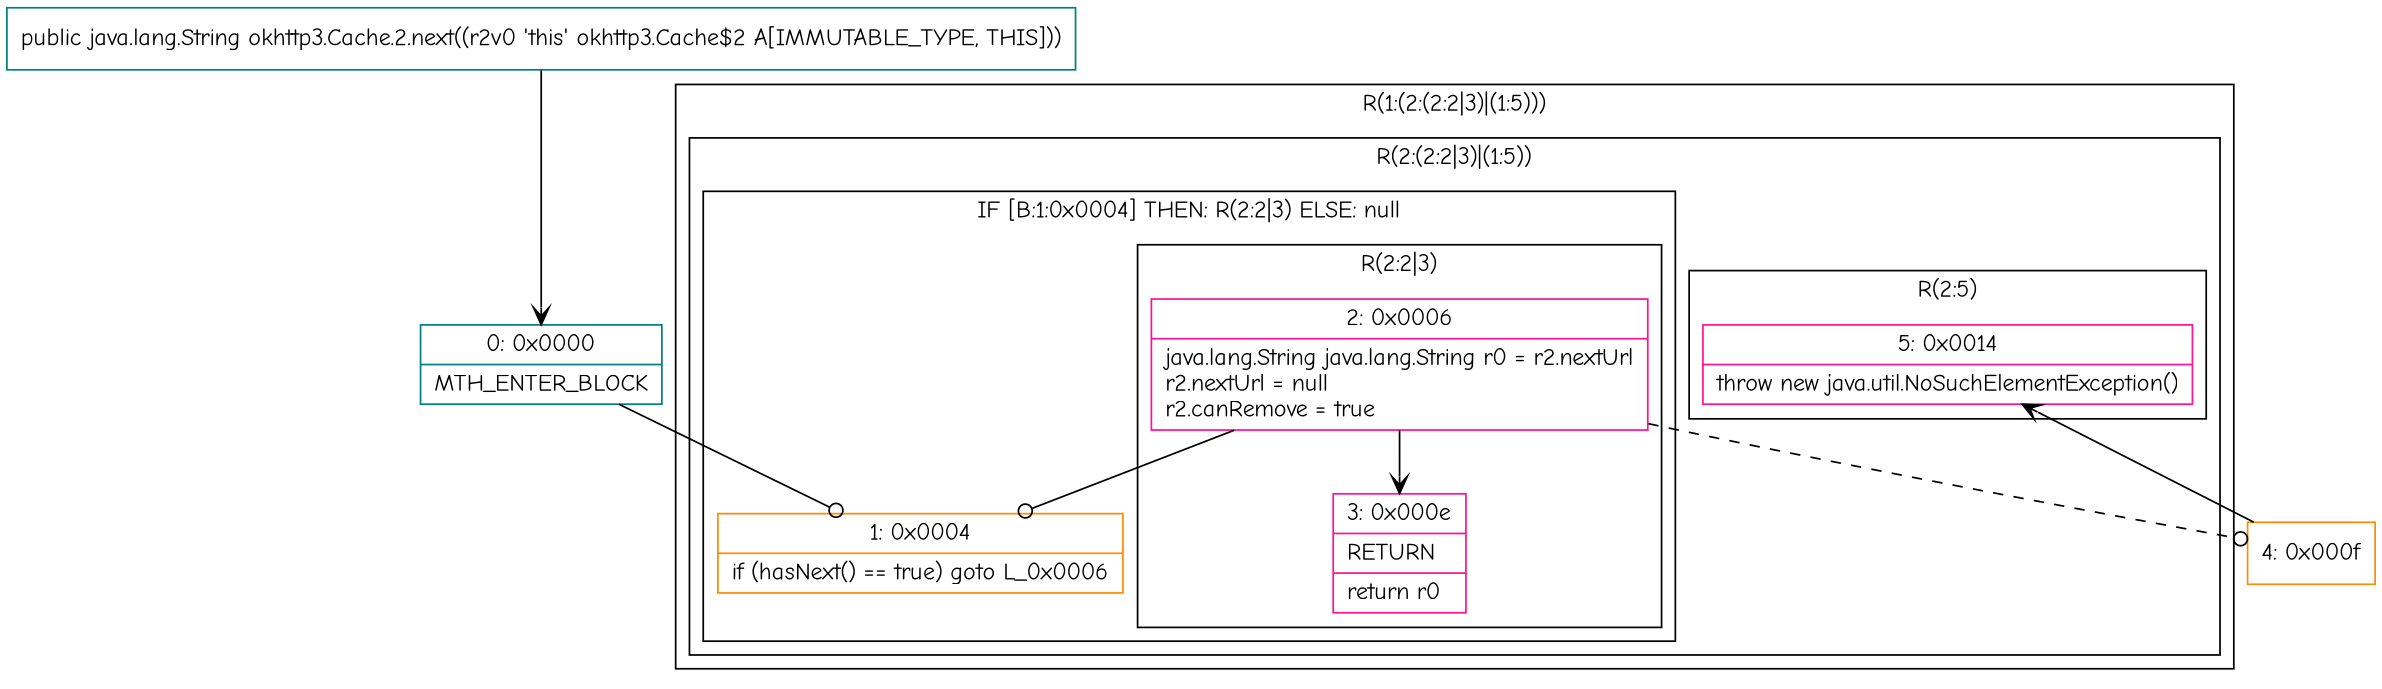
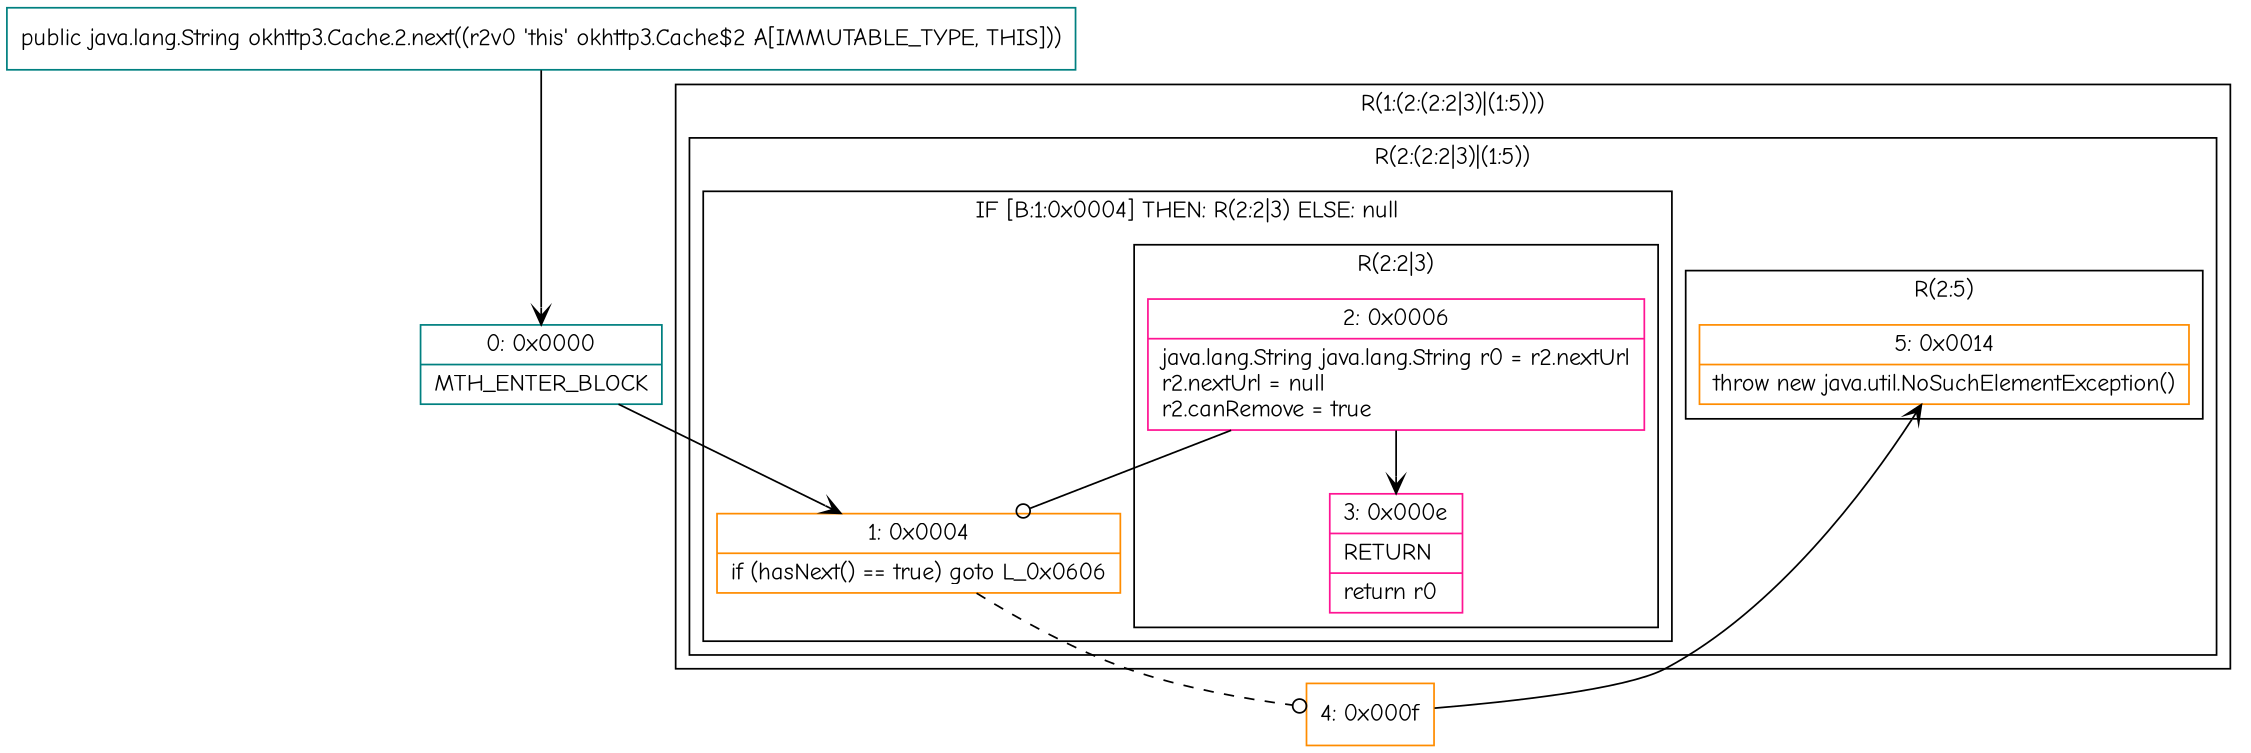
  digraph {
    fontname="Comic Neue"
    node [color=darkorange fontname="Comic Neue" shape=record]
    edge [arrowhead=vee fontname="Comic Neue"]
    n1 [color=deeppink label="{2\:\ 0x0006|java.lang.String java.lang.String r0 = r2.nextUrl\lr2.nextUrl = null\lr2.canRemove = true\l}"]
    n2 [color=deeppink label="{3\:\ 0x000e|RETURN\l|return r0\l}"]
-   n3 [label="{1\:\ 0x0004|if (hasNext() == true) goto L_0x0006\l}"]
-   n4 [color=deeppink label="{5\:\ 0x0014|throw new java.util.NoSuchElementException()\l}"]
+   n3 [label="{1\:\ 0x0004|if (hasNext() == true) goto L_0x0606\l}"]
+   n4 [label="{5\:\ 0x0014|throw new java.util.NoSuchElementException()\l}"]
    n5 [label="{4\:\ 0x000f}"]
    n6 [color=teal label="{0\:\ 0x0000|MTH_ENTER_BLOCK\l}"]
    n7 [color=teal label="{public java.lang.String okhttp3.Cache.2.next((r2v0 'this' okhttp3.Cache$2 A[IMMUTABLE_TYPE, THIS])) }"]
    subgraph cluster_1 {
      label="R(1:(2:(2:2|3)|(1:5)))"
      subgraph cluster_2 {
        label="R(2:(2:2|3)|(1:5))"
        subgraph cluster_3 {
          label="IF [B:1:0x0004] THEN: R(2:2|3) ELSE: null"
          n3
          subgraph cluster_4 {
            label="R(2:2|3)"
            n1
            n2
          }
        }
        subgraph cluster_5 {
          label="R(2:5)"
          n4
        }
      }
    }
    n1 -> n2
    n1 -> n3 [arrowhead=odot]
-   n1 -> n5 [arrowhead=odot style=dashed]
+   n3 -> n5 [arrowhead=odot style=dashed]
    n5 -> n4
-   n6 -> n3 [arrowhead=odot]
+   n6 -> n3
    n7 -> n6
  }
